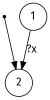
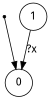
  digraph {
    fontname="Fira Sans"
    node [fontname="Fira Sans" shape=circle]
    edge [fontname="Fira Sans"]
    ENTRY [shape=point]
-   0 [label=2]
+   0
    1
    ENTRY -> 0
    1 -> 0 [label="?x"]
  }
